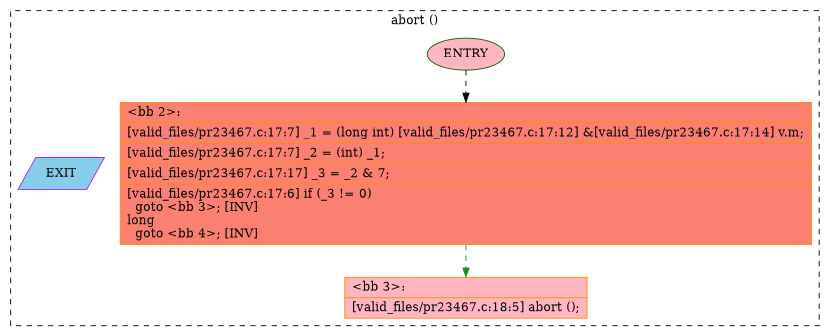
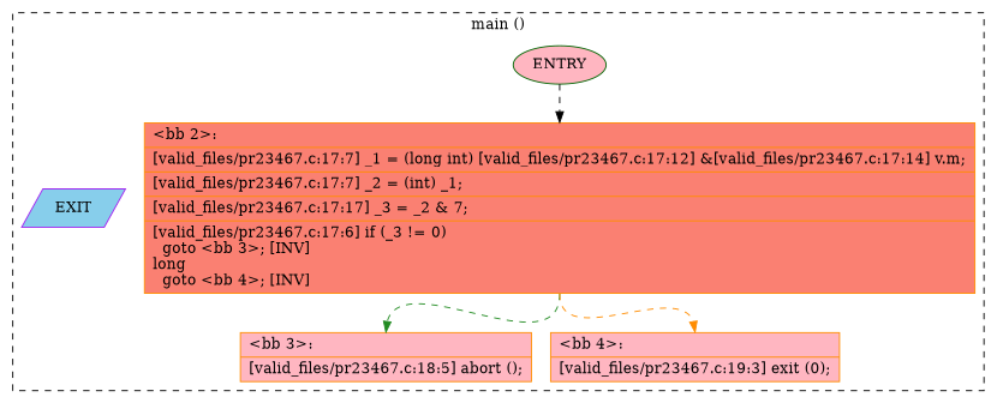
  digraph {
    node [color=darkorange fillcolor=lightpink shape=record style=filled]
    edge [constraint=true headport=n style=dashed tailport=s weight=10]
    n1 [color=darkgreen label=ENTRY shape=ellipse]
    n2 [color=purple fillcolor=skyblue label=EXIT shape=parallelogram]
    n3 [fillcolor=salmon label="{\<bb\ 2\>:\l|[valid_files/pr23467.c:17:7]\ _1\ =\ (long\ int)\ [valid_files/pr23467.c:17:12]\ &[valid_files/pr23467.c:17:14]\ v.m;\l|[valid_files/pr23467.c:17:7]\ _2\ =\ (int)\ _1;\l|[valid_files/pr23467.c:17:17]\ _3\ =\ _2\ &\ 7;\l|[valid_files/pr23467.c:17:6]\ if\ (_3\ !=\ 0)\l\ \ goto\ \<bb\ 3\>;\ [INV]\llong\l\ \ goto\ \<bb\ 4\>;\ [INV]\l}"]
    n4 [label="{\<bb\ 3\>:\l|[valid_files/pr23467.c:18:5]\ abort\ ();\l}"]
+   n5 [label="{\<bb\ 4\>:\l|[valid_files/pr23467.c:19:3]\ exit\ (0);\l}"]
    subgraph cluster_1 {
      color=black
-     label="abort ()"
+     label="main ()"
      style=dashed
      n1
      n2
      n3
      n4
+     n5
    }
    n1 -> n2 [style=invis weight=""]
    n1 -> n3 [color=black weight=100]
    n3 -> n4 [color=forestgreen]
+   n3 -> n5 [color=darkorange]
  }
